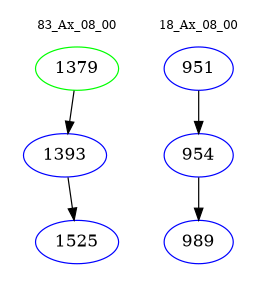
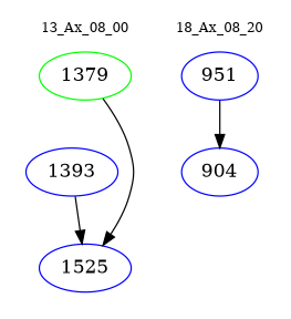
  digraph {
    node [color=blue]
    edge [color=black]
    n1 [color=green label=1379]
    n2 [label=1393]
    n3 [label=1525]
    n4 [label=951]
-   n5 [label=954]
-   n6 [label=989]
+   n5 [label=904]
    subgraph cluster_1 {
      color=white
      fontsize=10
-     label="83_Ax_08_00"
+     label="13_Ax_08_00"
      n1
      n2
      n3
    }
    subgraph cluster_2 {
      color=white
      fontsize=10
-     label="18_Ax_08_00"
+     label="18_Ax_08_20"
      n4
      n5
-     n6
    }
-   n1 -> n2
+   n1 -> n3
    n2 -> n3
    n4 -> n5
-   n5 -> n6
  }
